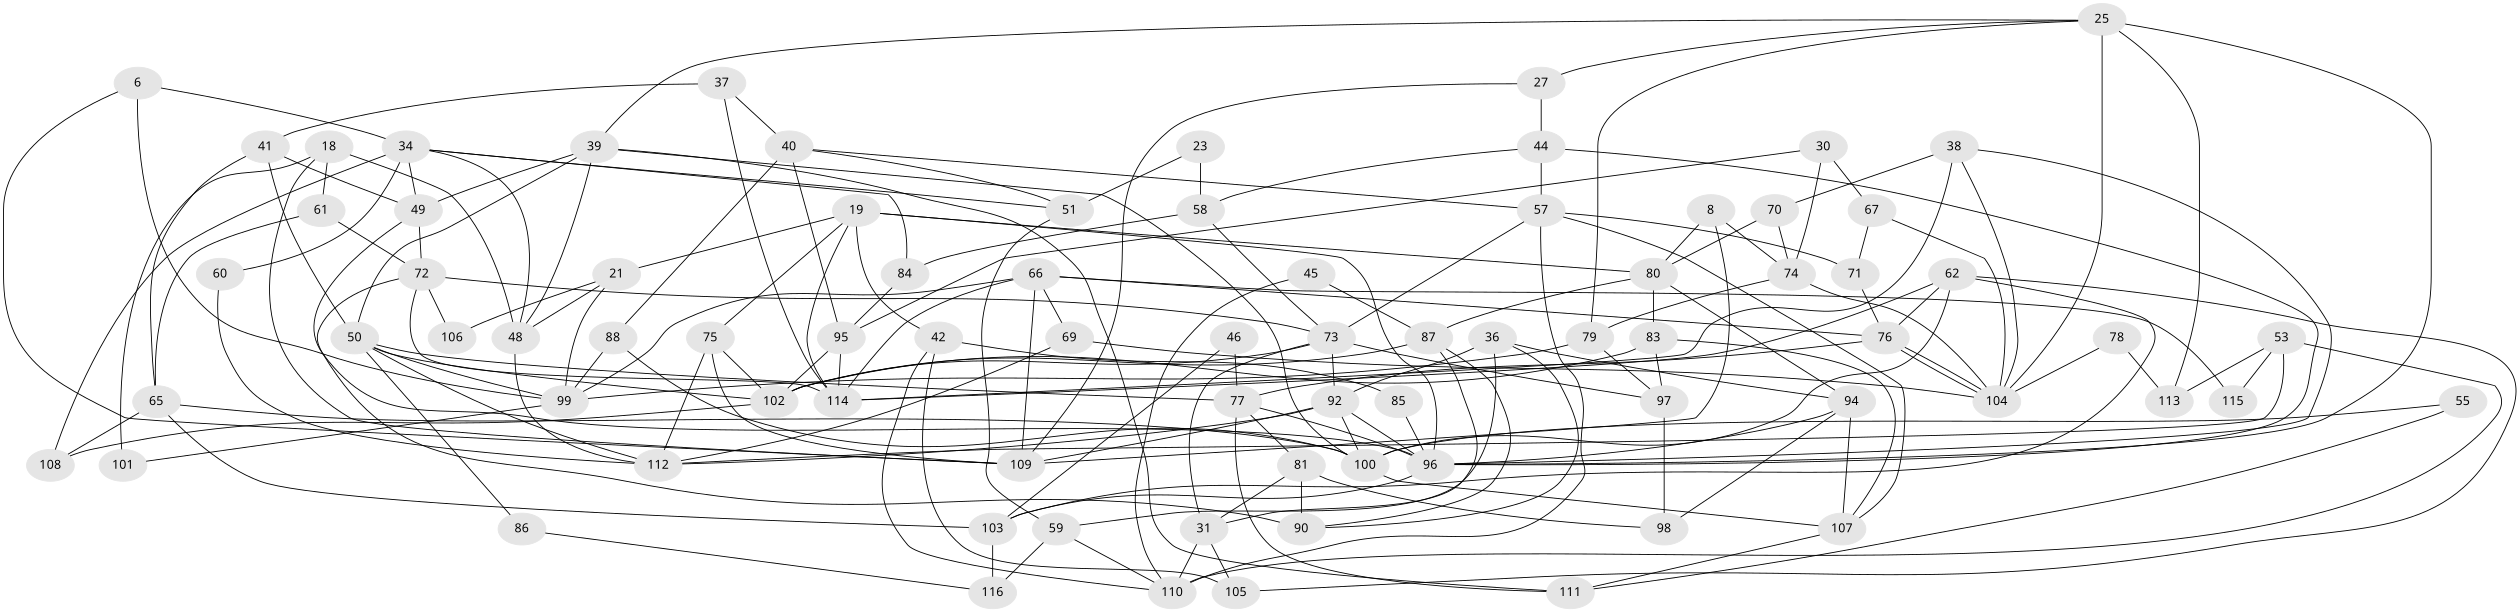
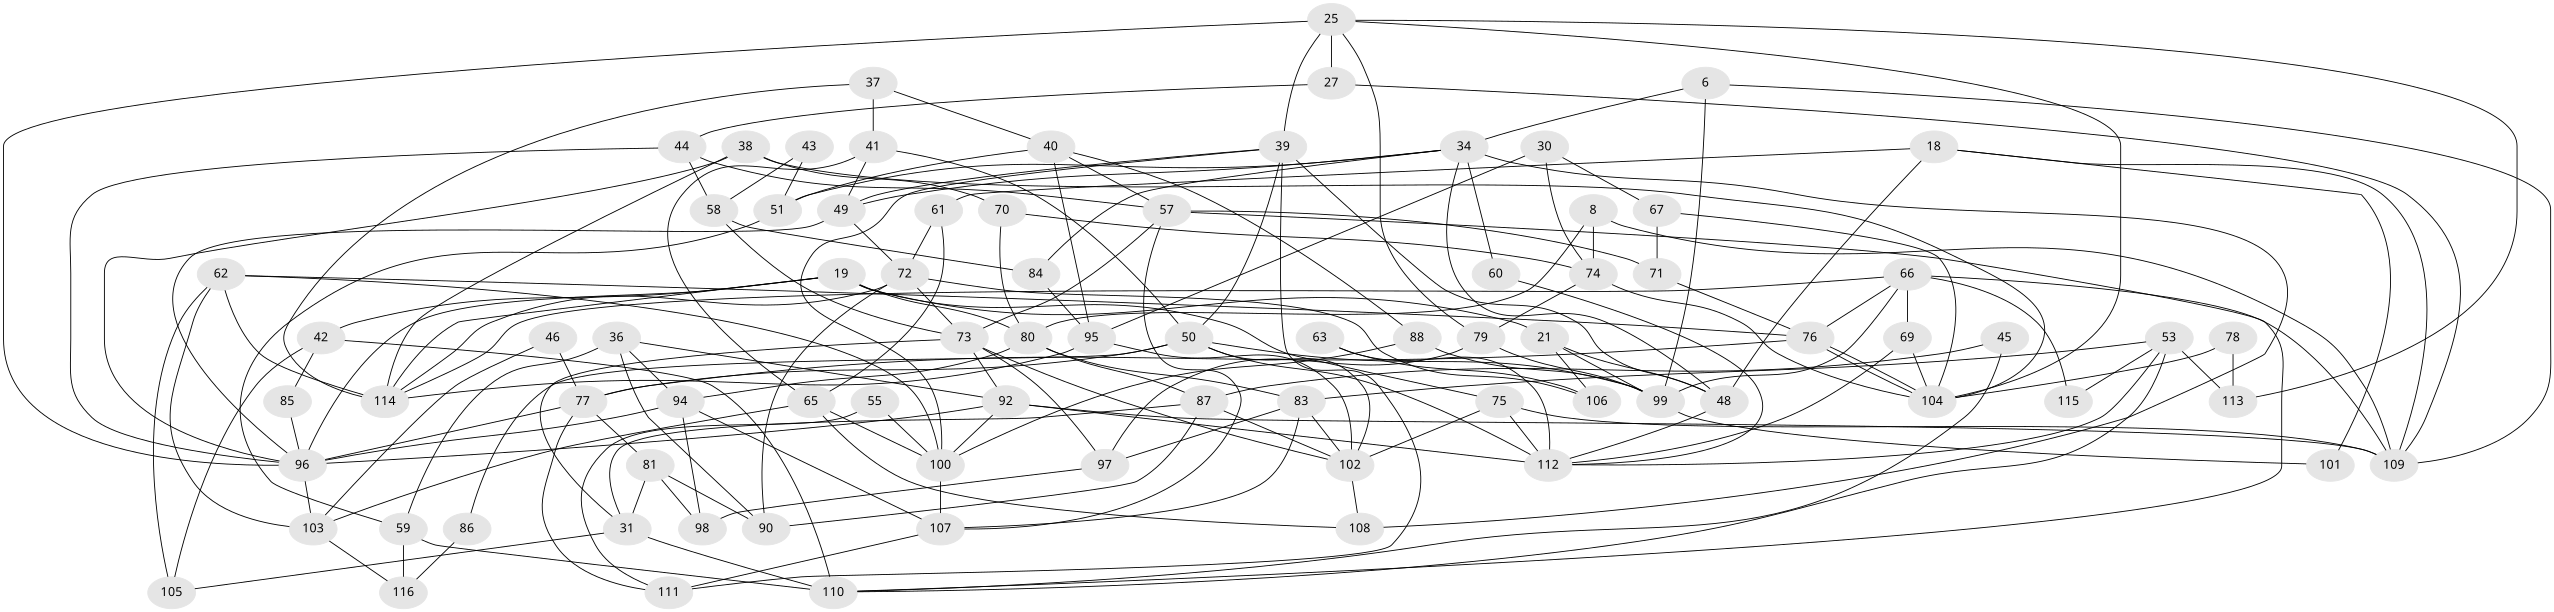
  graph {
    fontname="Noto Sans"
    node [color=gray90 fontname="Noto Sans" style=filled]
    edge [fontname="Noto Sans"]
    34 [super="+24"]
    48 [super="+4"]
    49
    51 [super="+14"]
    60
    84
    108 [super="+56"]
    6
    99 [super="+33"]
    109 [super="+93"]
    101
    8
    74
    80
    79
    104
    94 [super="+22"]
    87
    83
    112 [super="+68"]
    18
    61
    65
    72 [super="+64"]
    19 [super="+2"]
    21
    42
    75
    96 [super="+82"]
    114 [super="+31"]
    106
    85
    105
    110
    102 [super="+23"]
    103
    25 [super="+5+10"]
    27
    39
    113
    44
    50 [super="+12"]
    100 [super="+28"]
    111
    97
    57
    58
    67 [super="+15"]
    71
    30
    95
    59
    36
    90
    92 [super="+20+54"]
    116
    107 [super="+9"]
    98
    40 [super="+11"]
    88 [super="+16"]
    37
    41
    38 [super="+35"]
    70
    77
    86
    73 [super="+13"]
-   43 [label=23]
+   43
    45
    n70 [label=31 super="+89"]
    46
    81 [super="+52"]
    53 [super="+1"]
    115
    55
    76 [super="+29"]
    66 [super="+47"]
    69
    62 [super="+3"]
+   63 [super="+17"]
    78
    34 -- 48
    34 -- 49
    34 -- 51
    34 -- 60
    34 -- 84
    34 -- 108 [weight=2]
    48 -- 112
    49 -- 72
    49 -- 96
    51 -- 59
    60 -- 112
    84 -- 95
    6 -- 34
    6 -- 99 [weight=2]
    6 -- 109
    99 -- 101 [weight=2]
    8 -- 109
    8 -- 74
    8 -- 80
    74 -- 79
    74 -- 104
    80 -- 94
    80 -- 87
    80 -- 83
    79 -- 99
    79 -- 97
    94 -- 96
    94 -- 107
    94 -- 98
    87 -- 102
    87 -- 90
    87 -- n70
    83 -- 102
    83 -- 97
    83 -- 107
    18 -- 48
    18 -- 109
    18 -- 101
    18 -- 61
    61 -- 65
    61 -- 72 [weight=2]
    65 -- 108
    65 -- 103
    65 -- 100
    72 -- 114
    72 -- 106
    72 -- 90 [weight=2]
    72 -- 73
    19 -- 80 [weight=2]
    19 -- 21
    19 -- 42
    19 -- 75
    19 -- 96
    19 -- 114
    21 -- 48
    21 -- 99
    21 -- 106
    42 -- 85
    42 -- 105
    42 -- 110
    75 -- 109
    75 -- 112
    75 -- 102
    96 -- 103
    85 -- 96
    102 -- 108
    103 -- 116
    25 -- 79
    25 -- 104
    25 -- 96 [weight=2]
    25 -- 27
    25 -- 39
    25 -- 113
    27 -- 109
    27 -- 44
    39 -- 48
    39 -- 49
    39 -- 50
    39 -- 100
    39 -- 111
    44 -- 96
    44 -- 57
    44 -- 58
    50 -- 99
    50 -- 112
    50 -- 102
    50 -- 77
    50 -- 86
    100 -- 107
    97 -- 98
    57 -- 110
    57 -- 71
    57 -- 107
    57 -- 73
    58 -- 84
    58 -- 73
    67 -- 104
    67 -- 71
    71 -- 76
    30 -- 74
    30 -- 67
    30 -- 95
    95 -- 114
    95 -- 102
    59 -- 110
    59 -- 116
    36 -- 94
    36 -- 59
    36 -- 90
    36 -- 92
    92 -- 109 [weight=2]
    92 -- 112
    92 -- 96 [weight=2]
    92 -- 100
    107 -- 111
    40 -- 51
    40 -- 57
    40 -- 95
    40 -- 88
    88 -- 99
    88 -- 100
    37 -- 114
    37 -- 40
    37 -- 41
    41 -- 49
    41 -- 65
    41 -- 50
    38 -- 104
    38 -- 96
    38 -- 114
    38 -- 70 [weight=2]
    70 -- 74
    70 -- 80
    77 -- 96
    77 -- 111
    77 -- 81 [weight=2]
    86 -- 116
    73 -- 102
    73 -- 97
    73 -- 92
    73 -- n70
    43 -- 51
    43 -- 58
    45 -- 87
    45 -- 110
    n70 -- 105
    n70 -- 110 [weight=2]
    46 -- 103
    46 -- 77
    81 -- 90
    81 -- 98
    81 -- n70
+   53 -- 83
    53 -- 112
    53 -- 110
    53 -- 113
    53 -- 115
    55 -- 100
    55 -- 111
    76 -- 104
    76 -- 104
    76 -- 77
    66 -- 99
    66 -- 109 [weight=2]
    66 -- 114
    66 -- 115
    66 -- 76
    66 -- 69
    69 -- 104
    69 -- 112
    62 -- 114
    62 -- 105
    62 -- 103 [weight=2]
    62 -- 100
    62 -- 76
+   63 -- 112 [weight=2]
+   63 -- 106 [weight=2]
    78 -- 104
    78 -- 113
  }
